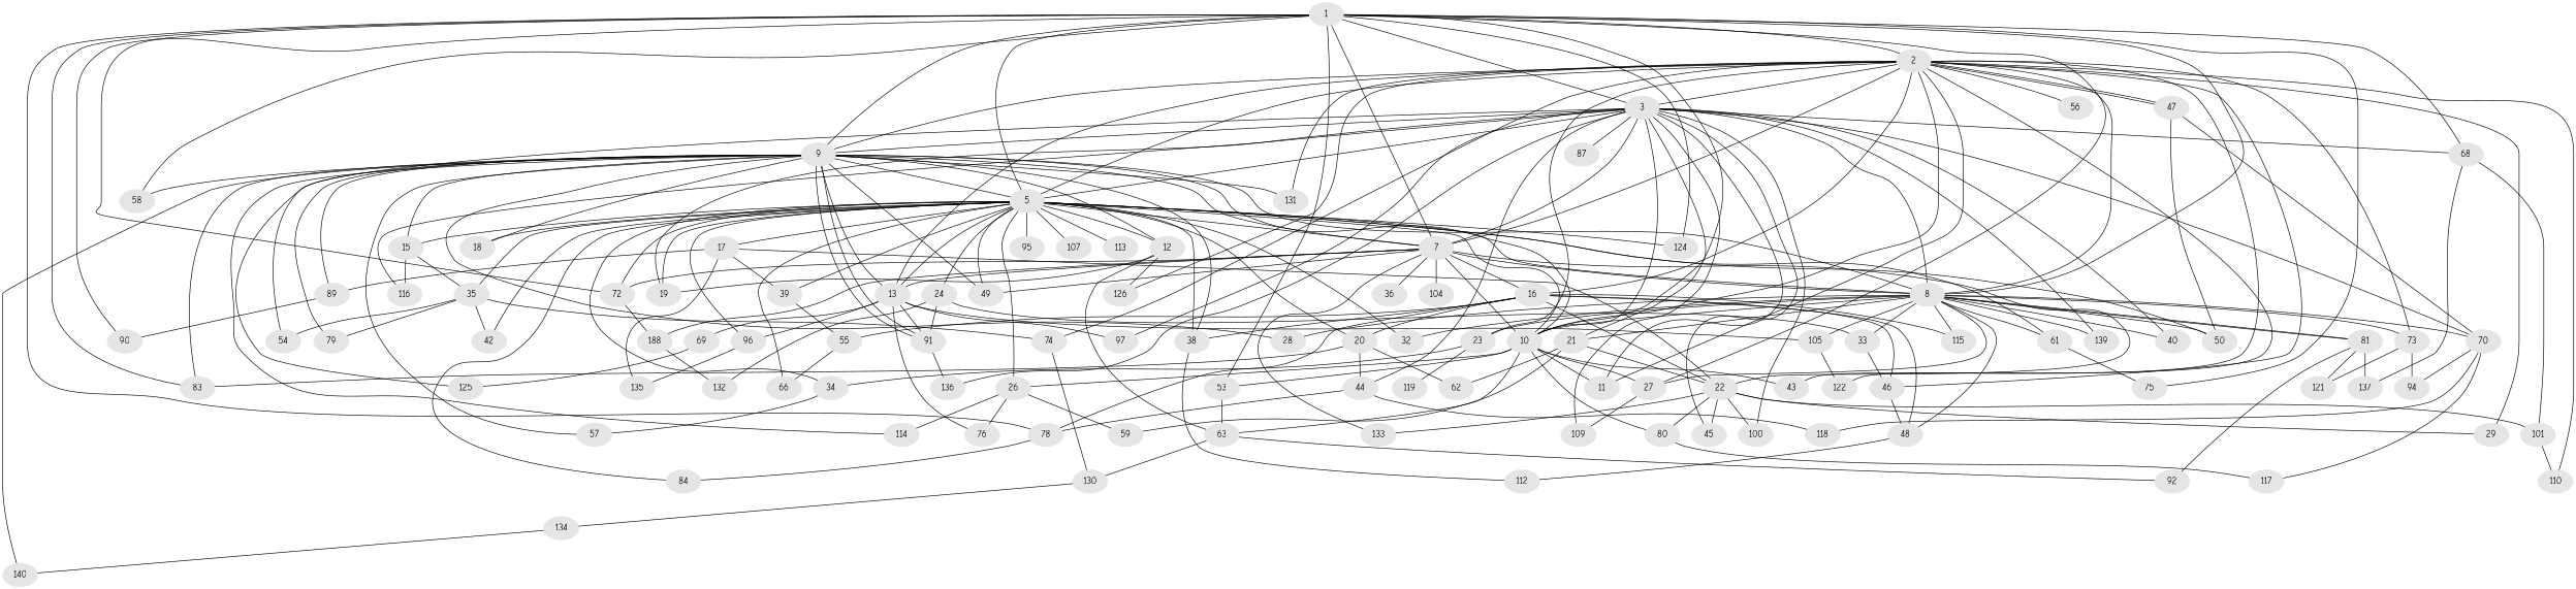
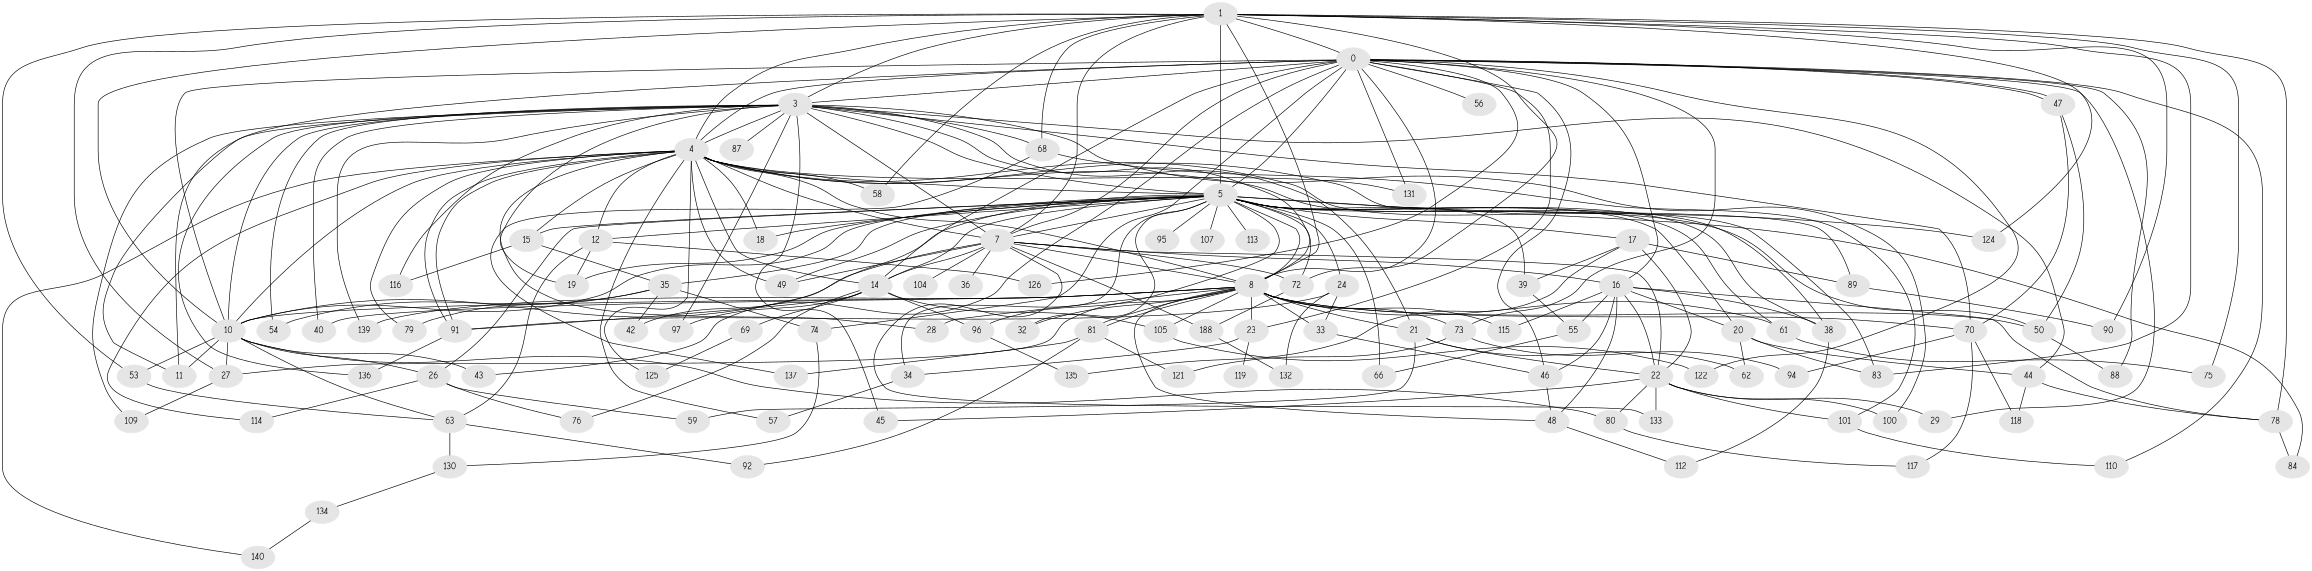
  graph {
    fontname="Comic Neue"
    node [color=gray90 fontname="Comic Neue" style=filled]
    edge [fontname="Comic Neue"]
    1 [super="+64"]
-   2 [super="+6"]
+   2 [super="+6" label=0]
    3 [super="+129"]
-   4 [super="+52" label=9]
+   4 [super="+52"]
    5 [super="+9"]
    7 [super="+37"]
    8 [super="+14"]
    10 [super="+25"]
    27
    53
    58
    68
    72 [super="+103"]
    75
    78
    83
    90
    124
    11 [super="+77"]
    16 [super="+120"]
    23
    29
    43
    46 [super="+123"]
    47 [super="+60"]
    56
    73
    74
+   88
    110
    122
    126
    131
-   13 [super="+30"]
+   13 [super="+30" label=14]
    19 [super="+86"]
    21 [super="+111"]
    40
    44 [super="+85"]
    45
    54
    70 [super="+71"]
    87
    97
    100
    109
    116
    136
    139
    12
    15 [super="+67"]
    18 [super="+51"]
    28
    38 [super="+93"]
    49 [super="+102"]
    57
    79
    89
    91 [super="+98"]
    114
    125
    140
    17 [super="+82"]
    20 [super="+127"]
    24 [super="+128"]
    26
    32 [super="+138"]
    34
    35
    39
    42
    50
    61
    66
    84
    95
    96
    107
    113
    22 [super="+41"]
    36
    104
    n82 [label=188]
    133
    33
    48 [super="+106"]
    81
    105
    115
    63 [super="+65"]
    80
    101
    137
    55
    119
    69
    94
    121
    130
    62
    59
    118
    117
    134
    76
    112
    135
    132
    92
    1 -- 2 [weight=2]
    1 -- 3
    1 -- 4
    1 -- 5 [weight=2]
    1 -- 7
    1 -- 8
    1 -- 10
    1 -- 27
    1 -- 53
    1 -- 58
    1 -- 68
    1 -- 72
    1 -- 75
    1 -- 78
    1 -- 83
    1 -- 90
    1 -- 124
    2 -- 3 [weight=2]
    2 -- 4 [weight=2]
    2 -- 5 [weight=4]
    2 -- 7 [weight=2]
    2 -- 8 [weight=2]
    2 -- 10 [weight=2]
    2 -- 11
    2 -- 16
    2 -- 23
    2 -- 29
    2 -- 43
    2 -- 46
    2 -- 47
    2 -- 47
    2 -- 56
    2 -- 73
    2 -- 74
+   2 -- 88
    2 -- 110
    2 -- 122
    2 -- 126
    2 -- 131
    2 -- 13
    3 -- 4
    3 -- 5 [weight=2]
    3 -- 7
    3 -- 8
    3 -- 10
    3 -- 68
    3 -- 11
    3 -- 19
    3 -- 21
    3 -- 40
    3 -- 44
    3 -- 45
    3 -- 54
    3 -- 70
    3 -- 87
    3 -- 97
    3 -- 100
    3 -- 109
    3 -- 116
    3 -- 136
    3 -- 139
    4 -- 5 [weight=2]
    4 -- 7
    4 -- 8
    4 -- 10
    4 -- 58
    4 -- 83
    4 -- 131
    4 -- 13
    4 -- 12
    4 -- 15
    4 -- 18
    4 -- 28
    4 -- 38
    4 -- 49
    4 -- 57
    4 -- 79
    4 -- 89
    4 -- 91
    4 -- 91
    4 -- 114
    4 -- 125
    4 -- 140
    5 -- 7 [weight=2]
    5 -- 8 [weight=3]
    5 -- 10 [weight=2]
    5 -- 72
    5 -- 124
    5 -- 13
    5 -- 19
    5 -- 12
    5 -- 15 [weight=2]
    5 -- 18 [weight=2]
    5 -- 38
    5 -- 49
    5 -- 17 [weight=3]
    5 -- 20
    5 -- 24 [weight=2]
    5 -- 26
    5 -- 32 [weight=2]
    5 -- 34
    5 -- 35 [weight=2]
    5 -- 39
    5 -- 42
    5 -- 50
    5 -- 61
    5 -- 66
    5 -- 84
    5 -- 95 [weight=2]
    5 -- 96
    5 -- 107 [weight=2]
    5 -- 113 [weight=2]
    7 -- 8 [weight=2]
    7 -- 10 [weight=2]
    7 -- 72
    7 -- 16
    7 -- 13
    7 -- 49
    7 -- 22
    7 -- 36
    7 -- 104 [weight=2]
    7 -- n82
    7 -- 133
    8 -- 10
    8 -- 27
    8 -- 23
    8 -- 73
    8 -- 21
    8 -- 40
    8 -- 70
    8 -- 139
    8 -- 28
    8 -- 32
    8 -- 50
    8 -- 61
    8 -- 33
    8 -- 48
    8 -- 81
    8 -- 81
    8 -- 105
    8 -- 115
    10 -- 27
    10 -- 53
    10 -- 11
    10 -- 43
    10 -- 26
    10 -- 63
    10 -- 80
    27 -- 109
    53 -- 63
    68 -- 101
    68 -- 137
    72 -- n82
    78 -- 84
    16 -- 78
    16 -- 46
    16 -- 38
    16 -- 20
    16 -- 22
    16 -- 48
    16 -- 115
    16 -- 55
    23 -- 34
    23 -- 119
    46 -- 48
    47 -- 70
    47 -- 50
    73 -- 94
    73 -- 121
    74 -- 130
    13 -- 97
    13 -- 91
    13 -- 96
    13 -- 105
    13 -- 69
    13 -- 76
    21 -- 22
    21 -- 62
    21 -- 59
    44 -- 78
    44 -- 118
    70 -- 94
    70 -- 118
    70 -- 117
    12 -- 126
    12 -- 19
    12 -- 63
    15 -- 116
    15 -- 35
    38 -- 112
    89 -- 90
    91 -- 136
    17 -- 89
    17 -- 39
    17 -- 22
    17 -- 135
    20 -- 83
    20 -- 44
    20 -- 62
    24 -- 91
    24 -- 33
    24 -- 132
    26 -- 114
    26 -- 59
    26 -- 76
    34 -- 57
    35 -- 74
    35 -- 54
    35 -- 79
    35 -- 42
    39 -- 55
+   50 -- 88
    61 -- 75
    96 -- 135
    22 -- 29
    22 -- 45
    22 -- 100
    22 -- 133
    22 -- 80
    22 -- 101
    n82 -- 132
    33 -- 46
    48 -- 112
    81 -- 137
    81 -- 121
    81 -- 92
    105 -- 122
    63 -- 130
    63 -- 92
    80 -- 117
    101 -- 110
    55 -- 66
    69 -- 125
    130 -- 134
    134 -- 140
  }
